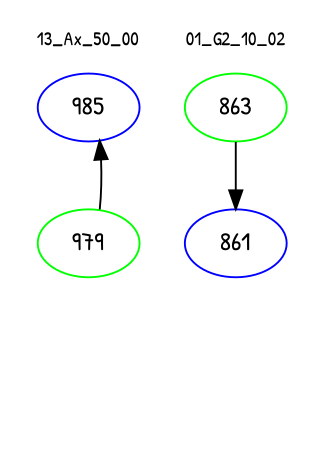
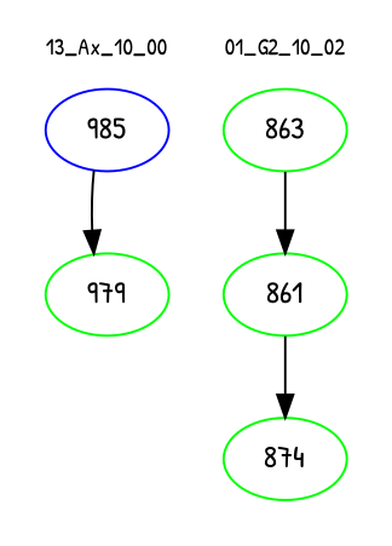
  digraph {
    fontname="Patrick Hand"
    node [color=green fontname="Patrick Hand"]
    edge [color=black fontname="Patrick Hand"]
    n1 [color=blue label=985]
    n2 [label=979]
-   n3 [color=blue label=861]
+   n3 [label=861]
    n4 [label=863]
+   n5 [label=874]
    subgraph cluster_1 {
      color=white
      fontsize=10
-     label="13_Ax_50_00"
+     label="13_Ax_10_00"
      n1
      n2
    }
    subgraph cluster_2 {
      color=white
      fontsize=10
      label="01_G2_10_02"
      n3
      n4
+     n5
    }
-   n2 -> n1
+   n1 -> n2
+   n3 -> n5
    n4 -> n3
  }
